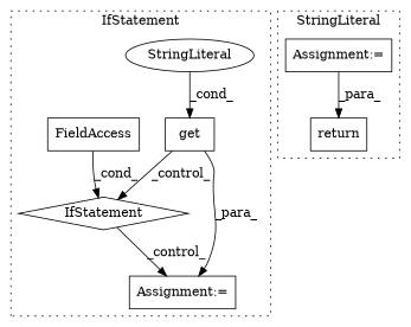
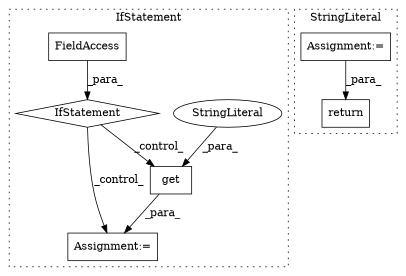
  digraph {
    node [a=7 l=2 shape=box]
    n1 [a=32 l="4,1" label=get s="9202,9214"]
    n2 [label="Assignment:=" s=9189]
    n3 [a=45 l=8 label=StringLiteral s=9206 shape=ellipse]
    n4 [a=22 label=FieldAccess s=9113]
    n5 [a=25 l="4,2" label=IfStatement s="9109,9115" shape=diamond]
    n6 [a=41 l=7 label=return s=9500]
    n7 [l=1 label="Assignment:=" s=9238]
    subgraph cluster_1 {
      label=IfStatement
      style=dotted
      n1
      n2
      n3
      n4
      n5
    }
    subgraph cluster_2 {
      label=StringLiteral
      style=dotted
      n6
      n7
    }
    n1 -> n2 [label=_para_]
-   n3 -> n1 [label=_cond_]
-   n4 -> n5 [label=_cond_]
-   n1 -> n5 [label=_control_]
+   n3 -> n1 [label=_para_]
+   n4 -> n5 [label=_para_]
+   n5 -> n1 [label=_control_]
    n5 -> n2 [label=_control_]
    n7 -> n6 [label=_para_]
  }
